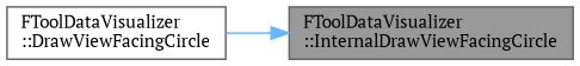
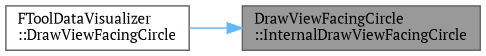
  digraph {
    rankdir=RL
    fontname="PT Serif"
    node [fontname="PT Serif" fontsize=10 shape=box style=filled]
-   n1 [color=gray40 fillcolor=grey60 fontcolor=black height=0.2 label="FToolDataVisualizer\l::InternalDrawViewFacingCircle" width=0.4]
+   n1 [color=gray40 fillcolor=grey60 fontcolor=black height=0.2 label="DrawViewFacingCircle\l::InternalDrawViewFacingCircle" width=0.4]
    n2 [color=grey40 fillcolor=white height=0.2 label="FToolDataVisualizer\l::DrawViewFacingCircle" width=0.4]
    n1 -> n2 [color=steelblue1 dir=back fontname="PT Serif" fontsize=10 labelfontname=Helvetica labelfontsize=10 style=solid]
  }
